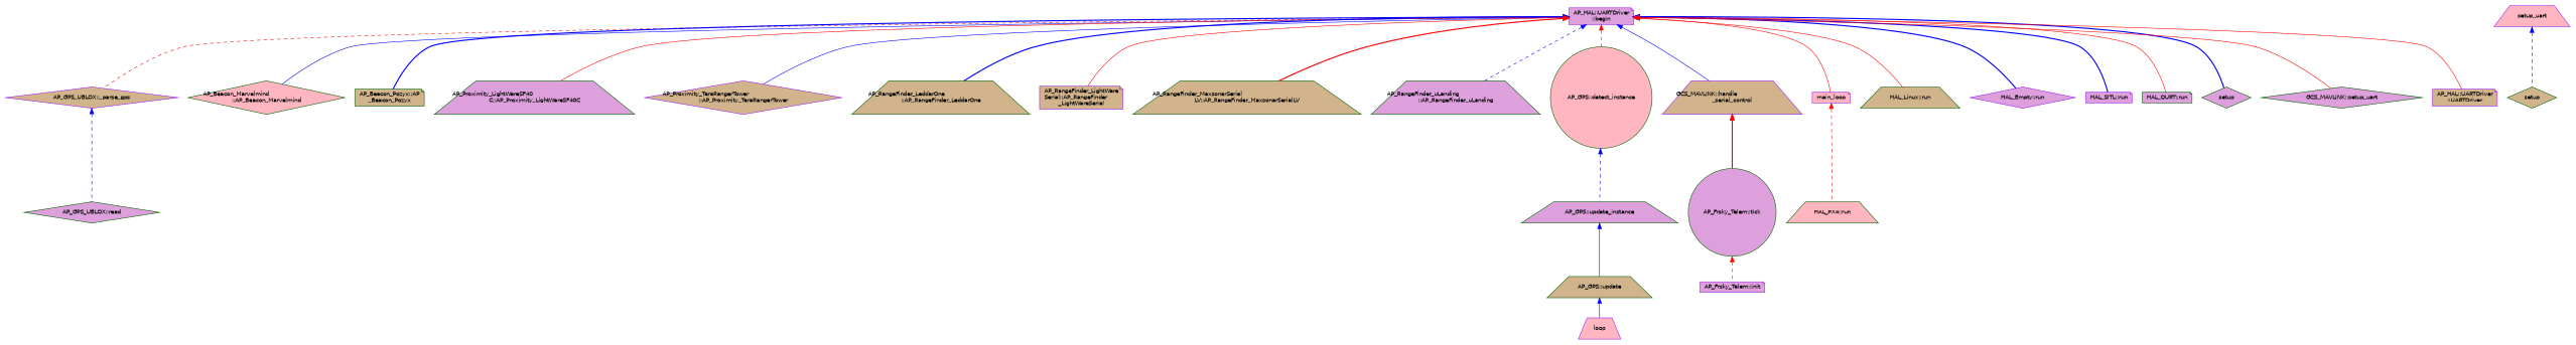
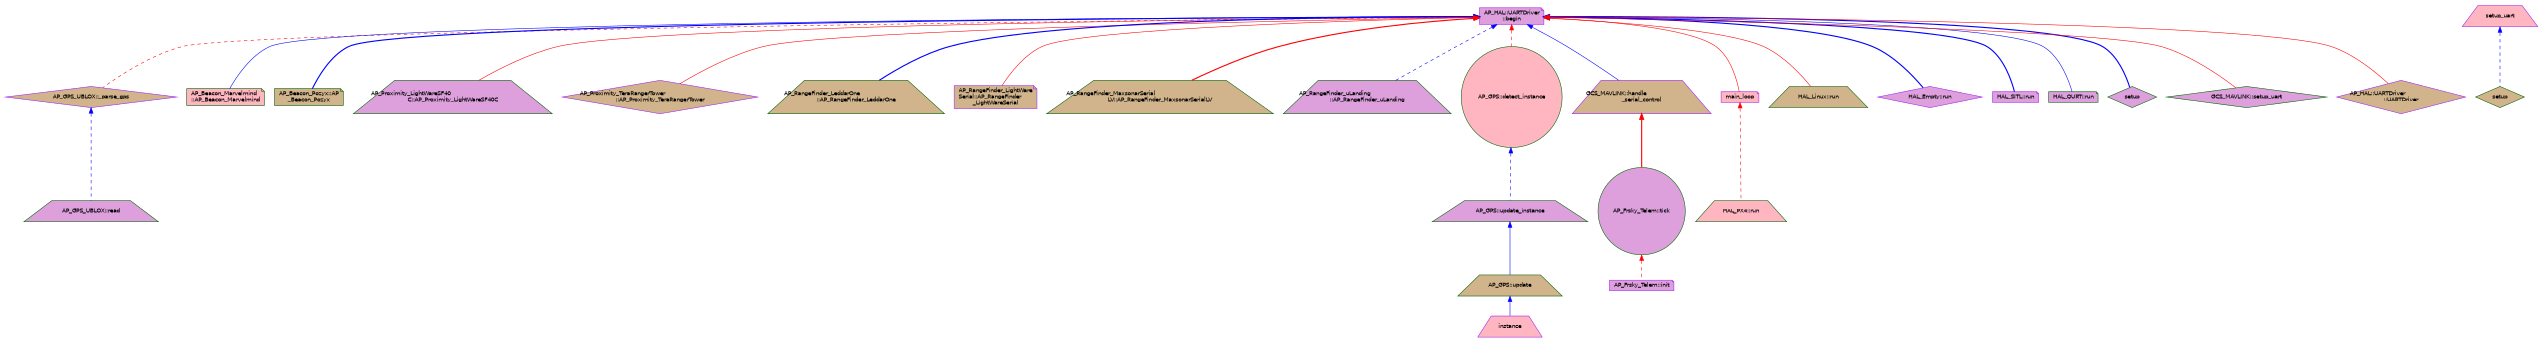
  digraph {
    rankdir=TB
    node [color=darkgreen fillcolor=plum fontname=Helvetica fontsize=10 shape=trapezium style=filled]
    edge [color=blue dir=back fontname=Helvetica fontsize=10 labelfontname=Helvetica labelfontsize=10 style=solid]
    n1 [color=purple fontcolor=black height=0.2 label="AP_HAL::UARTDriver\l::begin" shape=note width=0.4]
    n2 [color=purple fillcolor=tan height=0.2 label="AP_GPS_UBLOX::_parse_gps" shape=diamond width=0.4]
-   n3 [fillcolor=lightpink height=0.2 label="AP_Beacon_Marvelmind\l::AP_Beacon_Marvelmind" shape=diamond width=0.4]
+   n3 [fillcolor=lightpink height=0.2 label="AP_Beacon_Marvelmind\l::AP_Beacon_Marvelmind" shape=note width=0.4]
    n4 [fillcolor=tan height=0.2 label="AP_Beacon_Pozyx::AP\l_Beacon_Pozyx" shape=note width=0.4]
    n5 [height=0.2 label="AP_Proximity_LightWareSF40\lC::AP_Proximity_LightWareSF40C" width=0.4]
    n6 [color=purple fillcolor=tan height=0.2 label="AP_Proximity_TeraRangerTower\l::AP_Proximity_TeraRangerTower" shape=diamond width=0.4]
    n7 [fillcolor=tan height=0.2 label="AP_RangeFinder_LeddarOne\l::AP_RangeFinder_LeddarOne" width=0.4]
    n8 [color=purple fillcolor=tan height=0.2 label="AP_RangeFinder_LightWare\lSerial::AP_RangeFinder\l_LightWareSerial" shape=note width=0.4]
    n9 [fillcolor=tan height=0.2 label="AP_RangeFinder_MaxsonarSerial\lLV::AP_RangeFinder_MaxsonarSerialLV" width=0.4]
    n10 [height=0.2 label="AP_RangeFinder_uLanding\l::AP_RangeFinder_uLanding" width=0.4]
    n11 [fillcolor=lightpink height=0.2 label="AP_GPS::detect_instance" shape=circle width=0.4]
    n12 [color=purple fillcolor=tan height=0.2 label="GCS_MAVLINK::handle\l_serial_control" width=0.4]
    n13 [color=purple fillcolor=lightpink height=0.2 label=main_loop shape=note width=0.4]
    n14 [fillcolor=tan height=0.2 label="HAL_Linux::run" width=0.4]
    n15 [color=purple height=0.2 label="HAL_Empty::run" shape=diamond width=0.4]
    n16 [color=purple height=0.2 label="HAL_SITL::run" shape=note width=0.4]
    n17 [height=0.2 label="HAL_QURT::run" shape=note width=0.4]
    n18 [height=0.2 label=setup shape=diamond width=0.4]
    n19 [height=0.2 label="GCS_MAVLINK::setup_uart" shape=diamond width=0.4]
-   n20 [color=purple fillcolor=tan height=0.2 label="AP_HAL::UARTDriver\l::UARTDriver" shape=note width=0.4]
-   n21 [height=0.2 label="AP_GPS_UBLOX::read" shape=diamond width=0.4]
+   n20 [color=purple fillcolor=tan height=0.2 label="AP_HAL::UARTDriver\l::UARTDriver" shape=diamond width=0.4]
+   n21 [height=0.2 label="AP_GPS_UBLOX::read" width=0.4]
    n22 [height=0.2 label="AP_GPS::update_instance" width=0.4]
    n23 [height=0.2 label="AP_Frsky_Telem::tick" shape=circle width=0.4]
    n24 [fillcolor=lightpink height=0.2 label="HAL_PX4::run" width=0.4]
    n25 [color=purple fillcolor=lightpink height=0.2 label=setup_uart width=0.4]
    n26 [fillcolor=tan height=0.2 label=setup shape=diamond width=0.4]
    n27 [color=purple height=0.2 label="AP_Frsky_Telem::init" shape=note width=0.4]
    n28 [fillcolor=tan height=0.2 label="AP_GPS::update" width=0.4]
-   n29 [color=purple fillcolor=lightpink height=0.2 label=loop width=0.4]
+   n29 [color=purple fillcolor=lightpink height=0.2 label=instance width=0.4]
    n1 -> n2 [color=red style=dashed]
    n1 -> n3
    n1 -> n4 [style=bold]
    n1 -> n5 [color=red]
-   n1 -> n6
+   n1 -> n6 [color=red]
    n1 -> n7 [style=bold]
    n1 -> n8 [color=red]
    n1 -> n9 [color=red style=bold]
    n1 -> n10 [style=dashed]
    n1 -> n11 [color=red style=dashed]
    n1 -> n12
    n1 -> n13 [color=red]
    n1 -> n14 [color=red]
    n1 -> n15 [style=bold]
    n1 -> n16 [style=bold]
-   n1 -> n17 [color=red]
+   n1 -> n17
    n1 -> n18 [style=bold]
    n1 -> n19 [color=red]
    n1 -> n20 [color=red]
    n2 -> n21 [style=dashed]
    n11 -> n22 [style=dashed]
    n12 -> n23 [color=red style=bold]
    n13 -> n24 [color=red style=dashed]
    n22 -> n28
    n23 -> n27 [color=red style=dashed]
    n25 -> n26 [style=dashed]
    n28 -> n29
  }
